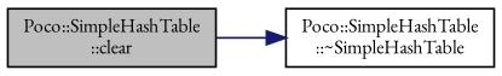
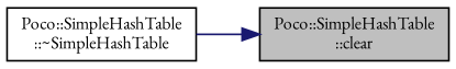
  digraph {
    rankdir=RL
    fontname="EB Garamond"
    node [color=black fontname="EB Garamond" fontsize=10 shape=record style=filled]
    n1 [fillcolor=grey75 fontcolor=black height=0.2 label="Poco::SimpleHashTable\l::clear" width=0.4]
    n2 [fillcolor=white height=0.2 label="Poco::SimpleHashTable\l::~SimpleHashTable" width=0.4]
-   n2 -> n1 [color=midnightblue dir=back fontname="EB Garamond" fontsize=10 labelfontname=Helvetica labelfontsize=10 style=solid]
+   n1 -> n2 [color=midnightblue dir=back fontname="EB Garamond" fontsize=10 labelfontname=Helvetica labelfontsize=10 style=solid]
  }
